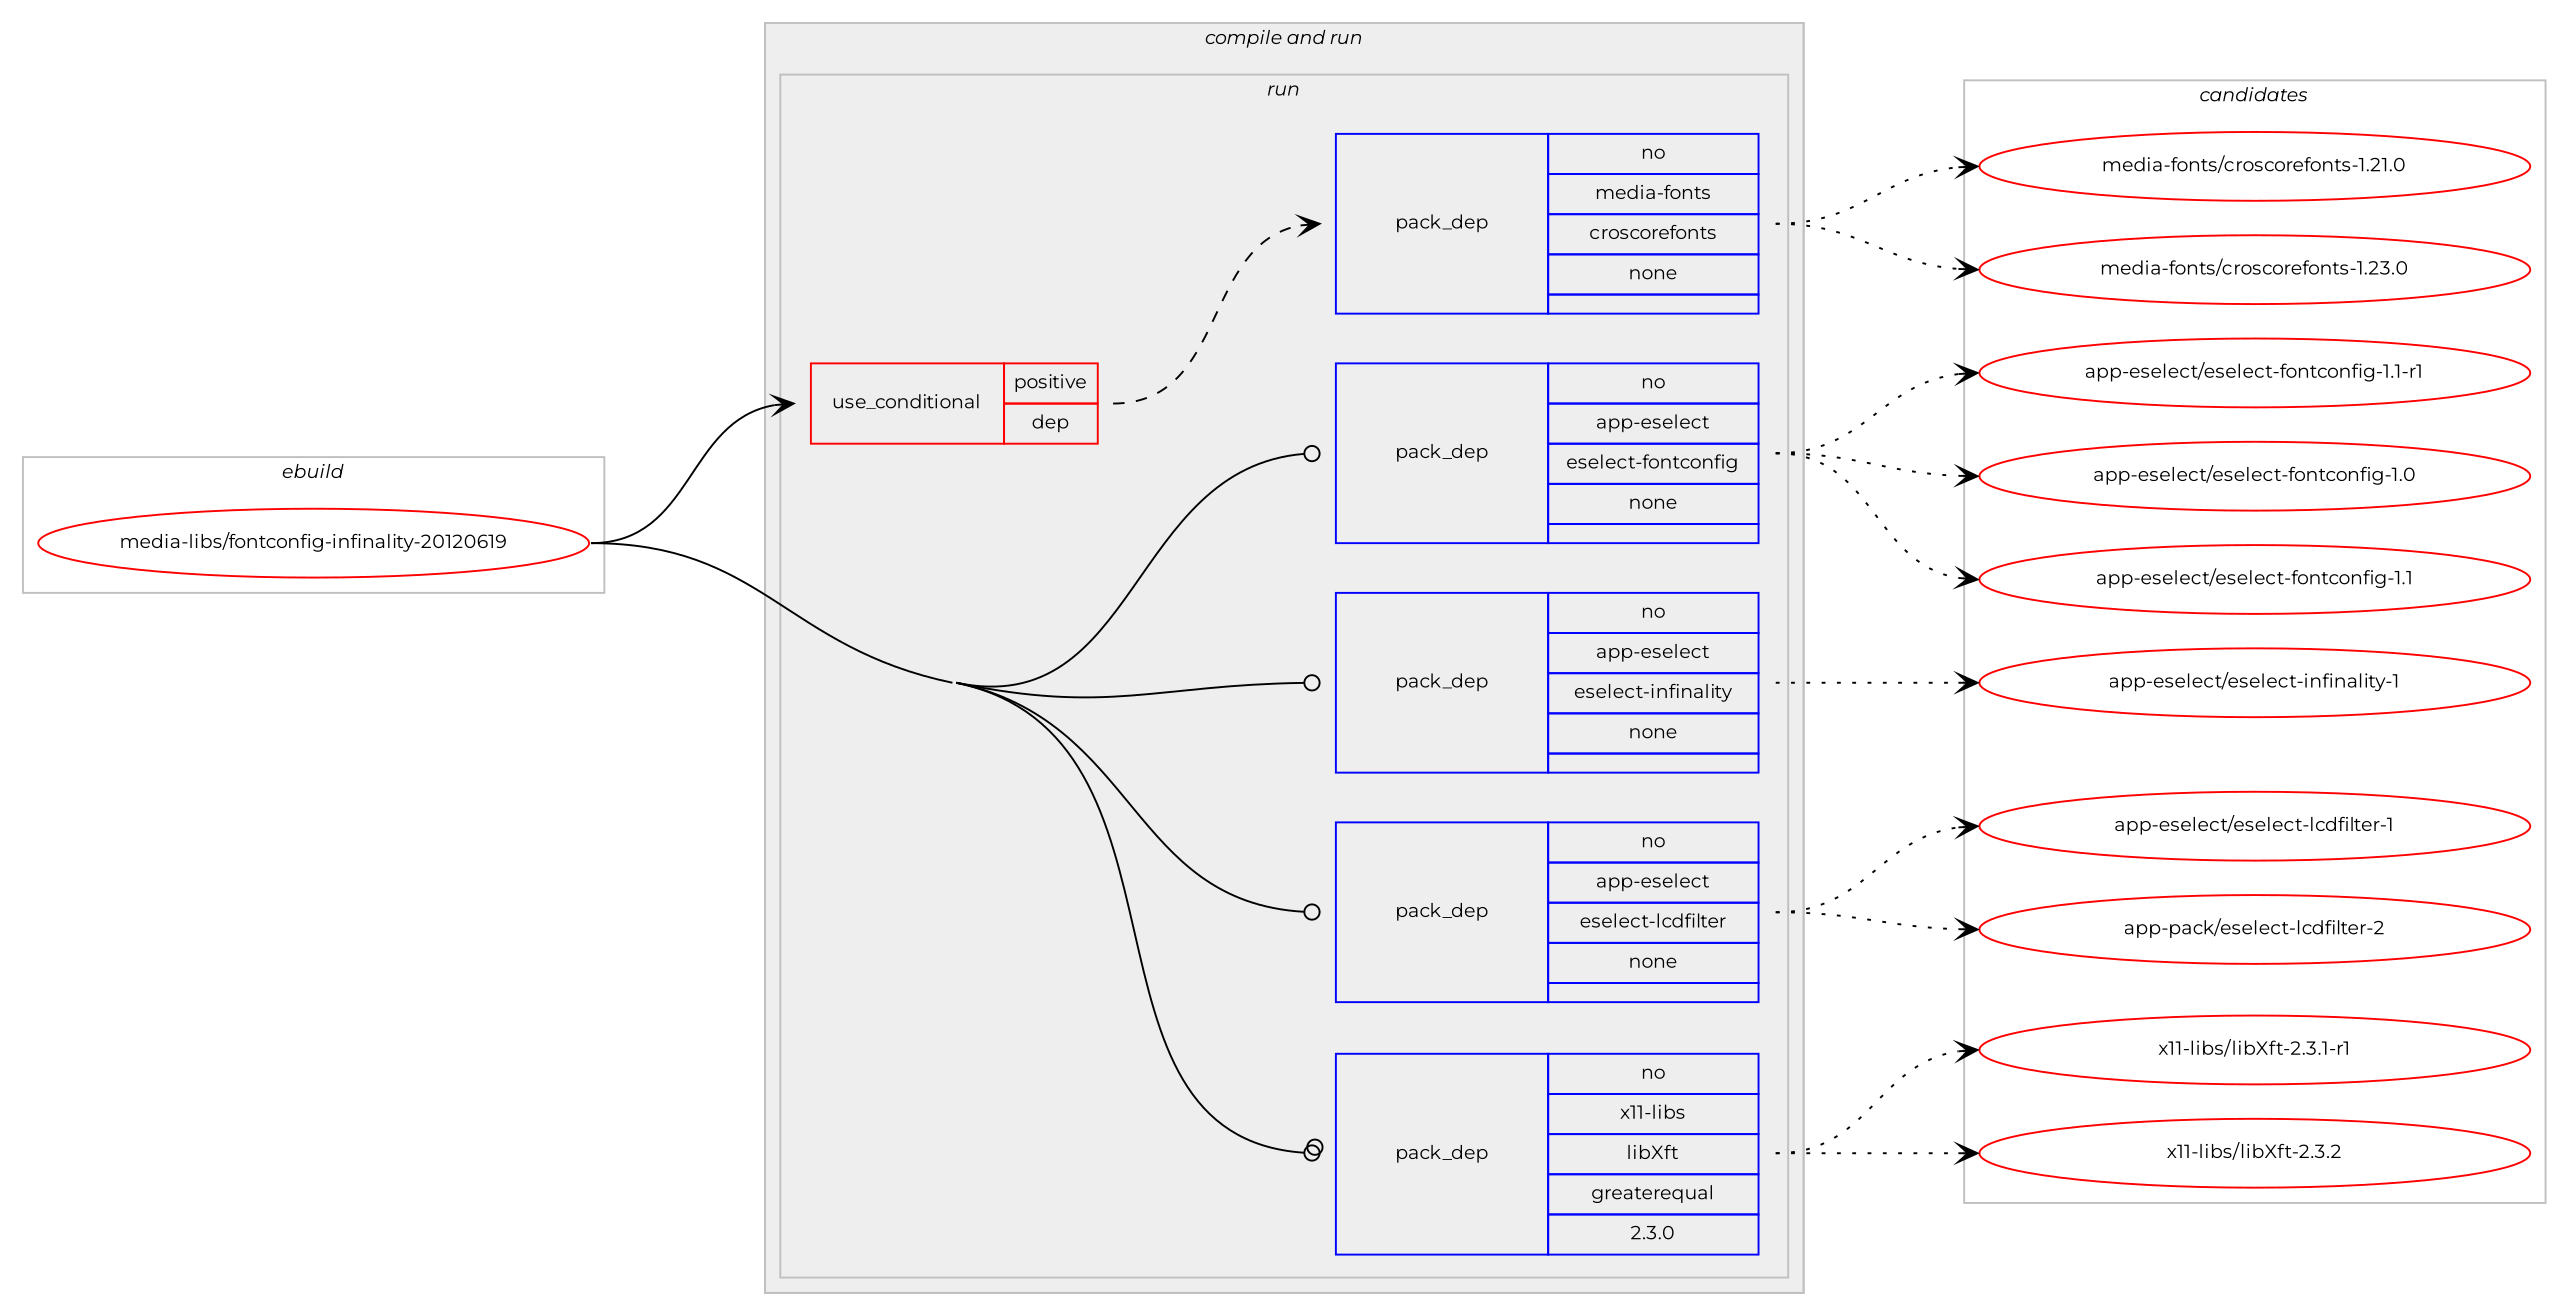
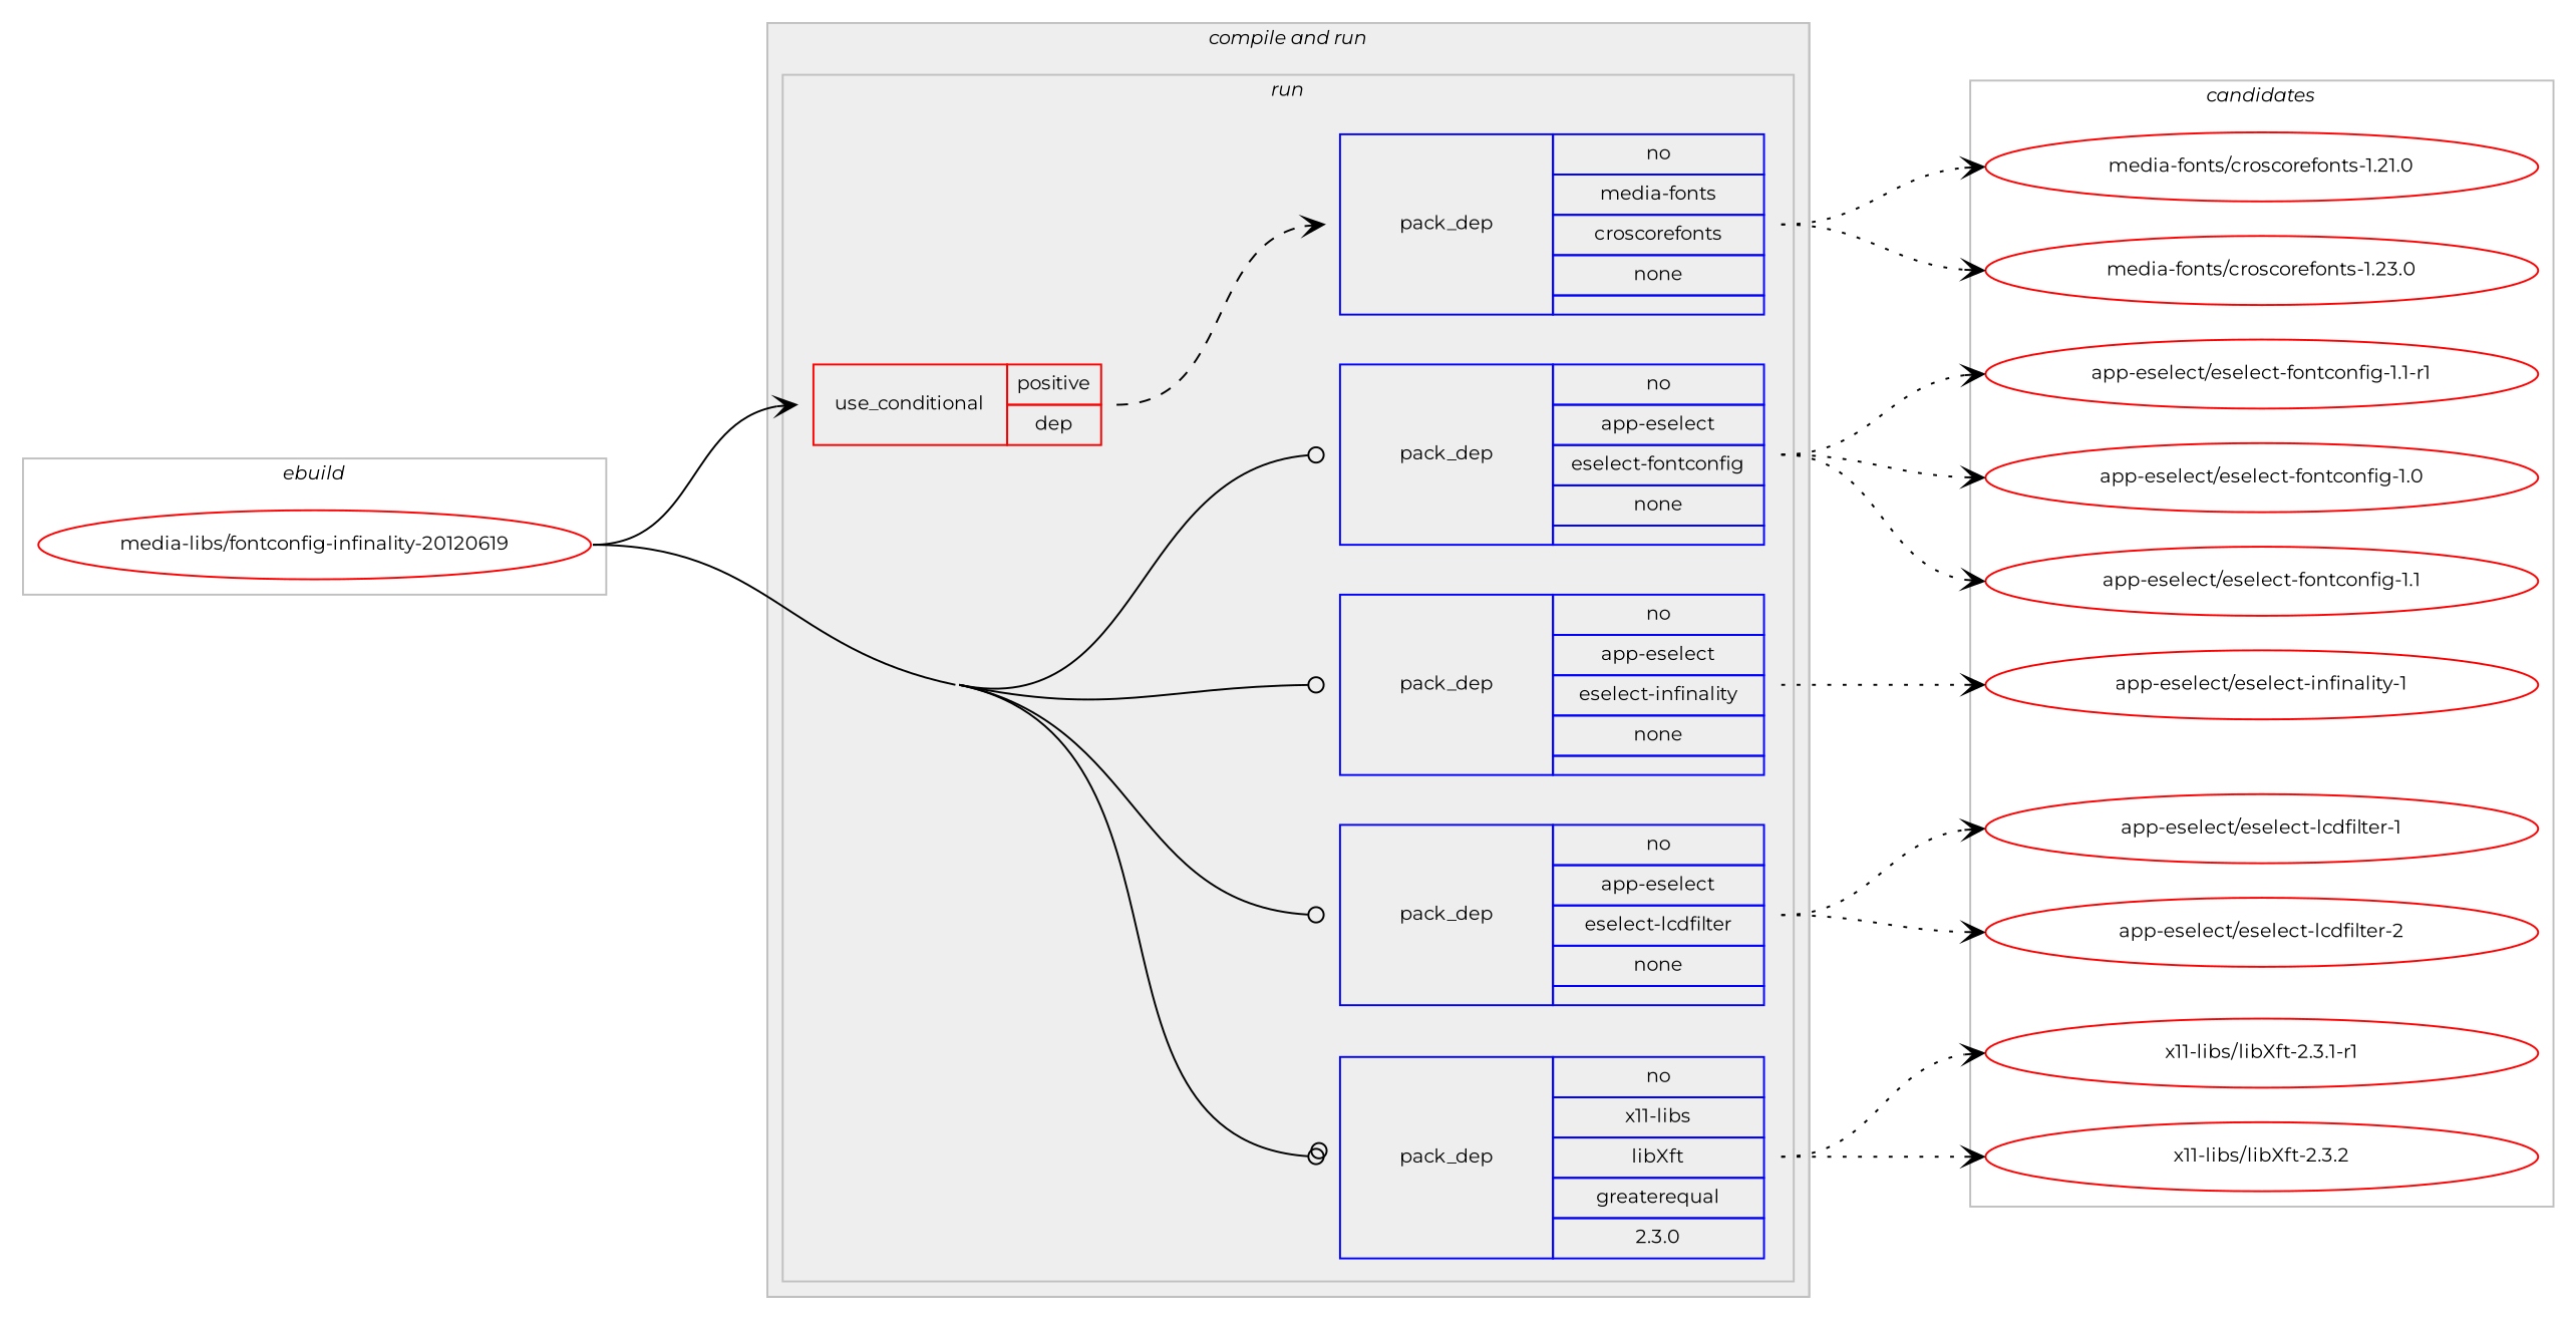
  digraph {
    compound=true
    concentrate=true
    fontname=Montserrat
    fontsize=10
    newrank=true
    rankdir=LR
    ranksep=1.5
    node [color=red fontname=Montserrat fontsize=10]
    edge [arrowhead=vee fontname=Montserrat headport=w style=dotted tailport=e weight=100]
    n1 [label="media-libs/fontconfig-infinality-20120619" width=4]
    n2 [color=blue label=<<TABLE BORDER="0" CELLBORDER="1" CELLSPACING="0" CELLPADDING="4" WIDTH="220"><TR><TD ROWSPAN="6" CELLPADDING="30">pack_dep</TD></TR><TR><TD WIDTH="110">no</TD></TR><TR><TD>media-fonts</TD></TR><TR><TD>croscorefonts</TD></TR><TR><TD>none</TD></TR><TR><TD></TD></TR></TABLE>> shape=none]
    n3 [label=<<TABLE BORDER="0" CELLBORDER="1" CELLSPACING="0" CELLPADDING="4"><TR><TD ROWSPAN="3" CELLPADDING="10">use_conditional</TD></TR><TR><TD>positive</TD></TR><TR><TD>dep</TD></TR></TABLE>> shape=none]
    n4 [color=blue label=<<TABLE BORDER="0" CELLBORDER="1" CELLSPACING="0" CELLPADDING="4" WIDTH="220"><TR><TD ROWSPAN="6" CELLPADDING="30">pack_dep</TD></TR><TR><TD WIDTH="110">no</TD></TR><TR><TD>app-eselect</TD></TR><TR><TD>eselect-fontconfig</TD></TR><TR><TD>none</TD></TR><TR><TD></TD></TR></TABLE>> shape=none]
    n5 [color=blue label=<<TABLE BORDER="0" CELLBORDER="1" CELLSPACING="0" CELLPADDING="4" WIDTH="220"><TR><TD ROWSPAN="6" CELLPADDING="30">pack_dep</TD></TR><TR><TD WIDTH="110">no</TD></TR><TR><TD>app-eselect</TD></TR><TR><TD>eselect-infinality</TD></TR><TR><TD>none</TD></TR><TR><TD></TD></TR></TABLE>> shape=none]
    n6 [color=blue label=<<TABLE BORDER="0" CELLBORDER="1" CELLSPACING="0" CELLPADDING="4" WIDTH="220"><TR><TD ROWSPAN="6" CELLPADDING="30">pack_dep</TD></TR><TR><TD WIDTH="110">no</TD></TR><TR><TD>app-eselect</TD></TR><TR><TD>eselect-lcdfilter</TD></TR><TR><TD>none</TD></TR><TR><TD></TD></TR></TABLE>> shape=none]
    n7 [color=blue label=<<TABLE BORDER="0" CELLBORDER="1" CELLSPACING="0" CELLPADDING="4" WIDTH="220"><TR><TD ROWSPAN="6" CELLPADDING="30">pack_dep</TD></TR><TR><TD WIDTH="110">no</TD></TR><TR><TD>x11-libs</TD></TR><TR><TD>libXft</TD></TR><TR><TD>greaterequal</TD></TR><TR><TD>2.3.0</TD></TR></TABLE>> shape=none]
    n8 [label="media-fonts/croscorefonts-1.21.0" width=4]
    n9 [label="media-fonts/croscorefonts-1.23.0" width=4]
    n10 [label="app-eselect/eselect-infinality-1" width=4]
    n11 [label="app-eselect/eselect-fontconfig-1.0" width=4]
    n12 [label="app-eselect/eselect-fontconfig-1.1" width=4]
    n13 [label="app-eselect/eselect-fontconfig-1.1-r1" width=4]
    n14 [label="app-eselect/eselect-lcdfilter-1" width=4]
-   n15 [label="app-pack/eselect-lcdfilter-2" width=4]
+   n15 [label="app-eselect/eselect-lcdfilter-2" width=4]
    n16 [label="x11-libs/libXft-2.3.1-r1" width=4]
    n17 [label="x11-libs/libXft-2.3.2" width=4]
    subgraph cluster_1 {
      color=gray
      label=<<i>ebuild</i>>
      rank=same
      n1
    }
    subgraph cluster_2 {
      color=gray
      label=<<i>dependencies</i>>
      subgraph cluster_3 {
        color=gray
        fillcolor="#eeeeee"
        label=<<i>compile</i>>
        style=filled
      }
      subgraph cluster_4 {
        color=gray
        fillcolor="#eeeeee"
        label=<<i>compile and run</i>>
        style=filled
      }
      subgraph cluster_5 {
        color=gray
        fillcolor="#eeeeee"
        label=<<i>run</i>>
        style=filled
        subgraph sub_6 {
          color=gray
          fillcolor="#eeeeee"
          label=<<i>run</i>>
          style=filled
          n3
          subgraph sub_7 {
            color=gray
            fillcolor="#eeeeee"
            label=<<i>run</i>>
            style=filled
            n2
          }
        }
        subgraph sub_8 {
          color=gray
          fillcolor="#eeeeee"
          label=<<i>run</i>>
          style=filled
          n4
        }
        subgraph sub_9 {
          color=gray
          fillcolor="#eeeeee"
          label=<<i>run</i>>
          style=filled
          n5
        }
        subgraph sub_10 {
          color=gray
          fillcolor="#eeeeee"
          label=<<i>run</i>>
          style=filled
          n6
        }
        subgraph sub_11 {
          color=gray
          fillcolor="#eeeeee"
          label=<<i>run</i>>
          style=filled
          n7
        }
      }
    }
    subgraph cluster_12 {
      color=gray
      label=<<i>candidates</i>>
      rank=same
      subgraph sub_13 {
        color=black
        label=<<i>candidates</i>>
        nodesep=1
        rank=same
        n8
        n9
      }
      subgraph sub_14 {
        color=black
        label=<<i>candidates</i>>
        nodesep=1
        rank=same
        n10
      }
      subgraph sub_15 {
        color=black
        label=<<i>candidates</i>>
        nodesep=1
        rank=same
        n11
        n12
        n13
      }
      subgraph sub_16 {
        color=black
        label=<<i>candidates</i>>
        nodesep=1
        rank=same
        n14
        n15
      }
      subgraph sub_17 {
        color=black
        label=<<i>candidates</i>>
        nodesep=1
        rank=same
        n16
        n17
      }
    }
    n1 -> n3 [style=solid weight=20]
    n1 -> n4 [arrowhead=odot style=solid weight=20]
    n1 -> n5 [arrowhead=odot style=solid weight=20]
    n1 -> n6 [arrowhead=odot style=solid weight=20]
    n1 -> n7 [arrowhead=odot style=solid weight=20]
    n2 -> n8
    n2 -> n9
    n3 -> n2 [style=dashed weight=20]
    n4 -> n11
    n4 -> n12
    n4 -> n13
    n5 -> n10
    n6 -> n14
    n6 -> n15
    n7 -> n16
    n7 -> n17
  }
